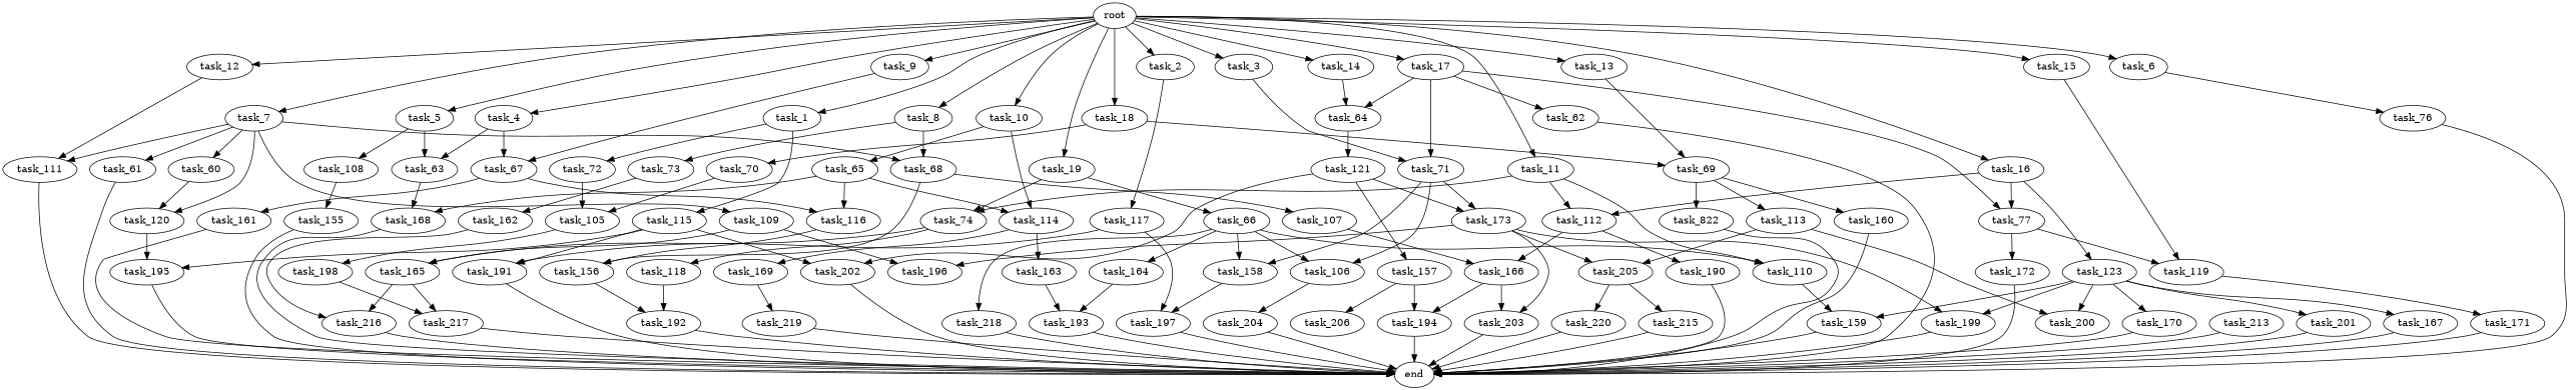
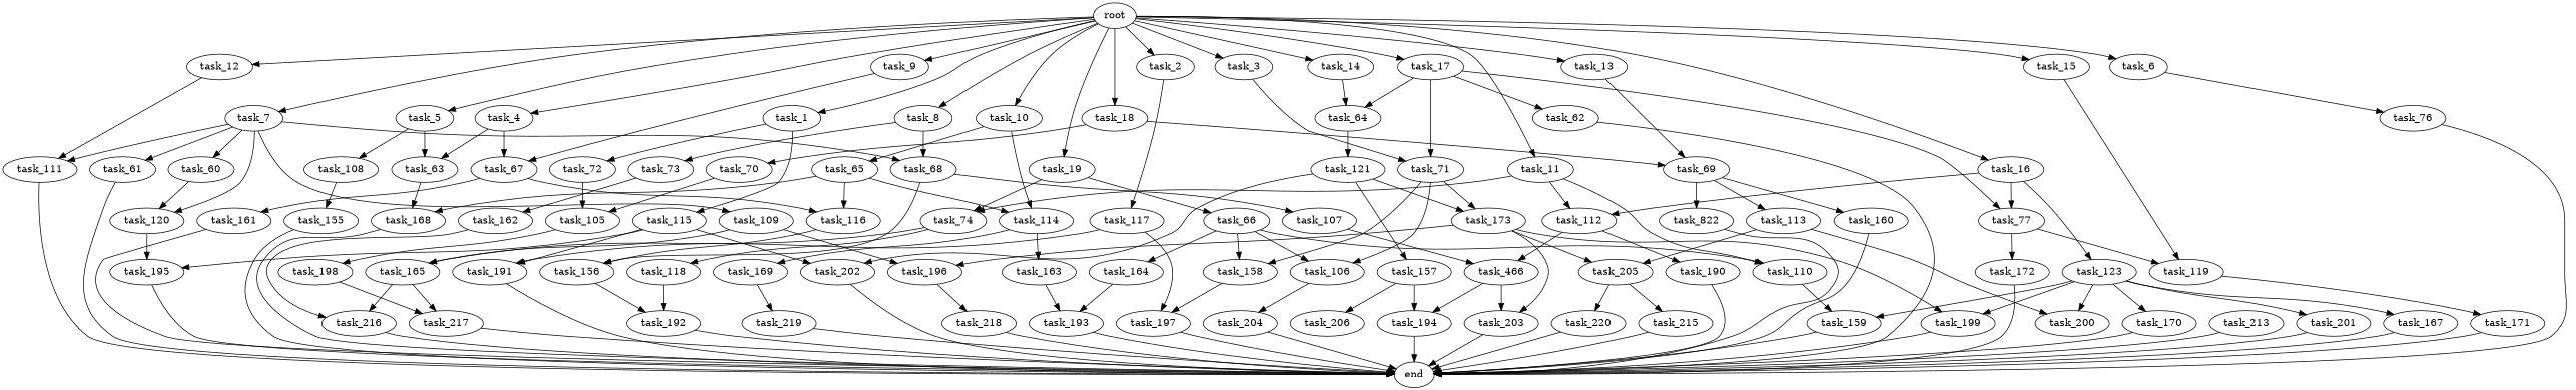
  digraph {
    root
    task_1
    task_2
    task_3
    task_4
    task_5
    task_6
    task_7
    task_8
    task_9
    task_10
    task_11
    task_12
    task_13
    task_14
    task_15
    task_16
    task_17
    task_18
    task_19
    task_72
    task_115
    task_117
    task_71
    task_63
    task_67
    task_108
    task_76
    task_60
    task_61
    task_68
    task_109
    task_111
    task_120
    task_73
    task_65
    task_114
    task_74
    task_110
    task_112
    task_69
    task_64
    task_119
    task_77
    task_123
    task_62
    task_70
    task_66
    task_105
    task_191
    task_195
    task_202
    task_197
    task_106
    task_158
    task_173
    task_168
    task_116
    task_161
    task_155
    end
    task_107
    task_156
    task_165
    task_196
    task_162
    task_163
    task_169
    task_118
    task_159
-   task_166
+   task_166 [label=task_466]
    task_190
    task_113
    n74 [label=task_822]
    task_160
    task_121
    task_171
    task_172
    task_200
    task_167
    task_170
    task_199
    task_201
    task_164
    task_157
    task_204
    task_193
    task_192
    task_205
    task_198
    task_203
    task_216
    task_217
    task_194
    task_218
    task_215
    task_220
    task_219
    task_206
    task_213
    root -> task_1
    root -> task_2
    root -> task_3
    root -> task_4
    root -> task_5
    root -> task_6
    root -> task_7
    root -> task_8
    root -> task_9
    root -> task_10
    root -> task_11
    root -> task_12
    root -> task_13
    root -> task_14
    root -> task_15
    root -> task_16
    root -> task_17
    root -> task_18
    root -> task_19
    task_1 -> task_72
    task_1 -> task_115
    task_2 -> task_117
    task_3 -> task_71
    task_4 -> task_63
    task_4 -> task_67
    task_5 -> task_63
    task_5 -> task_108
    task_6 -> task_76
    task_7 -> task_60
    task_7 -> task_61
    task_7 -> task_68
    task_7 -> task_109
    task_7 -> task_111
    task_7 -> task_120
    task_8 -> task_68
    task_8 -> task_73
    task_9 -> task_67
    task_10 -> task_65
    task_10 -> task_114
    task_11 -> task_74
    task_11 -> task_110
    task_11 -> task_112
    task_12 -> task_111
    task_13 -> task_69
    task_14 -> task_64
    task_15 -> task_119
    task_16 -> task_112
    task_16 -> task_77
    task_16 -> task_123
    task_17 -> task_71
    task_17 -> task_64
    task_17 -> task_77
    task_17 -> task_62
    task_18 -> task_69
    task_18 -> task_70
    task_19 -> task_74
    task_19 -> task_66
    task_72 -> task_105
    task_115 -> task_191
    task_115 -> task_195
    task_115 -> task_202
    task_117 -> task_191
    task_117 -> task_197
    task_71 -> task_106
    task_71 -> task_158
    task_71 -> task_173
    task_63 -> task_168
    task_67 -> task_116
    task_67 -> task_161
    task_108 -> task_155
    task_76 -> end
    task_60 -> task_120
    task_61 -> end
    task_68 -> task_107
    task_68 -> task_156
    task_109 -> task_165
    task_109 -> task_196
    task_111 -> end
    task_120 -> task_195
    task_73 -> task_162
    task_65 -> task_114
    task_65 -> task_168
    task_65 -> task_116
    task_114 -> task_163
    task_114 -> task_169
    task_74 -> task_165
    task_74 -> task_118
    task_110 -> task_159
    task_112 -> task_166
    task_112 -> task_190
    task_69 -> task_113
    task_69 -> n74
    task_69 -> task_160
    task_64 -> task_121
    task_119 -> task_171
    task_77 -> task_119
    task_77 -> task_172
    task_123 -> task_159
    task_123 -> task_200
    task_123 -> task_167
    task_123 -> task_170
    task_123 -> task_199
    task_123 -> task_201
    task_62 -> end
    task_70 -> task_105
    task_66 -> task_110
    task_66 -> task_106
    task_66 -> task_158
    task_66 -> task_164
    task_105 -> task_198
    task_191 -> end
    task_195 -> end
    task_202 -> end
    task_197 -> end
    task_106 -> task_204
    task_158 -> task_197
    task_173 -> task_196
    task_173 -> task_199
    task_173 -> task_205
    task_173 -> task_203
    task_168 -> end
    task_116 -> task_156
    task_161 -> end
    task_155 -> end
    task_107 -> task_166
    task_156 -> task_192
    task_165 -> task_216
    task_165 -> task_217
-   task_66 -> task_218
+   task_196 -> task_218
    task_162 -> task_216
    task_163 -> task_193
    task_169 -> task_219
    task_118 -> task_192
    task_159 -> end
    task_166 -> task_203
    task_166 -> task_194
    task_190 -> end
    task_113 -> task_200
    task_113 -> task_205
    n74 -> end
    task_160 -> end
    task_121 -> task_202
    task_121 -> task_173
    task_121 -> task_157
    task_171 -> end
    task_172 -> end
    task_167 -> end
    task_170 -> end
    task_199 -> end
    task_201 -> end
    task_164 -> task_193
    task_157 -> task_194
    task_157 -> task_206
    task_204 -> end
    task_193 -> end
    task_192 -> end
    task_205 -> task_215
    task_205 -> task_220
    task_198 -> task_217
    task_203 -> end
    task_216 -> end
    task_217 -> end
    task_194 -> end
    task_218 -> end
    task_215 -> end
    task_220 -> end
    task_219 -> end
    task_213 -> end
  }
